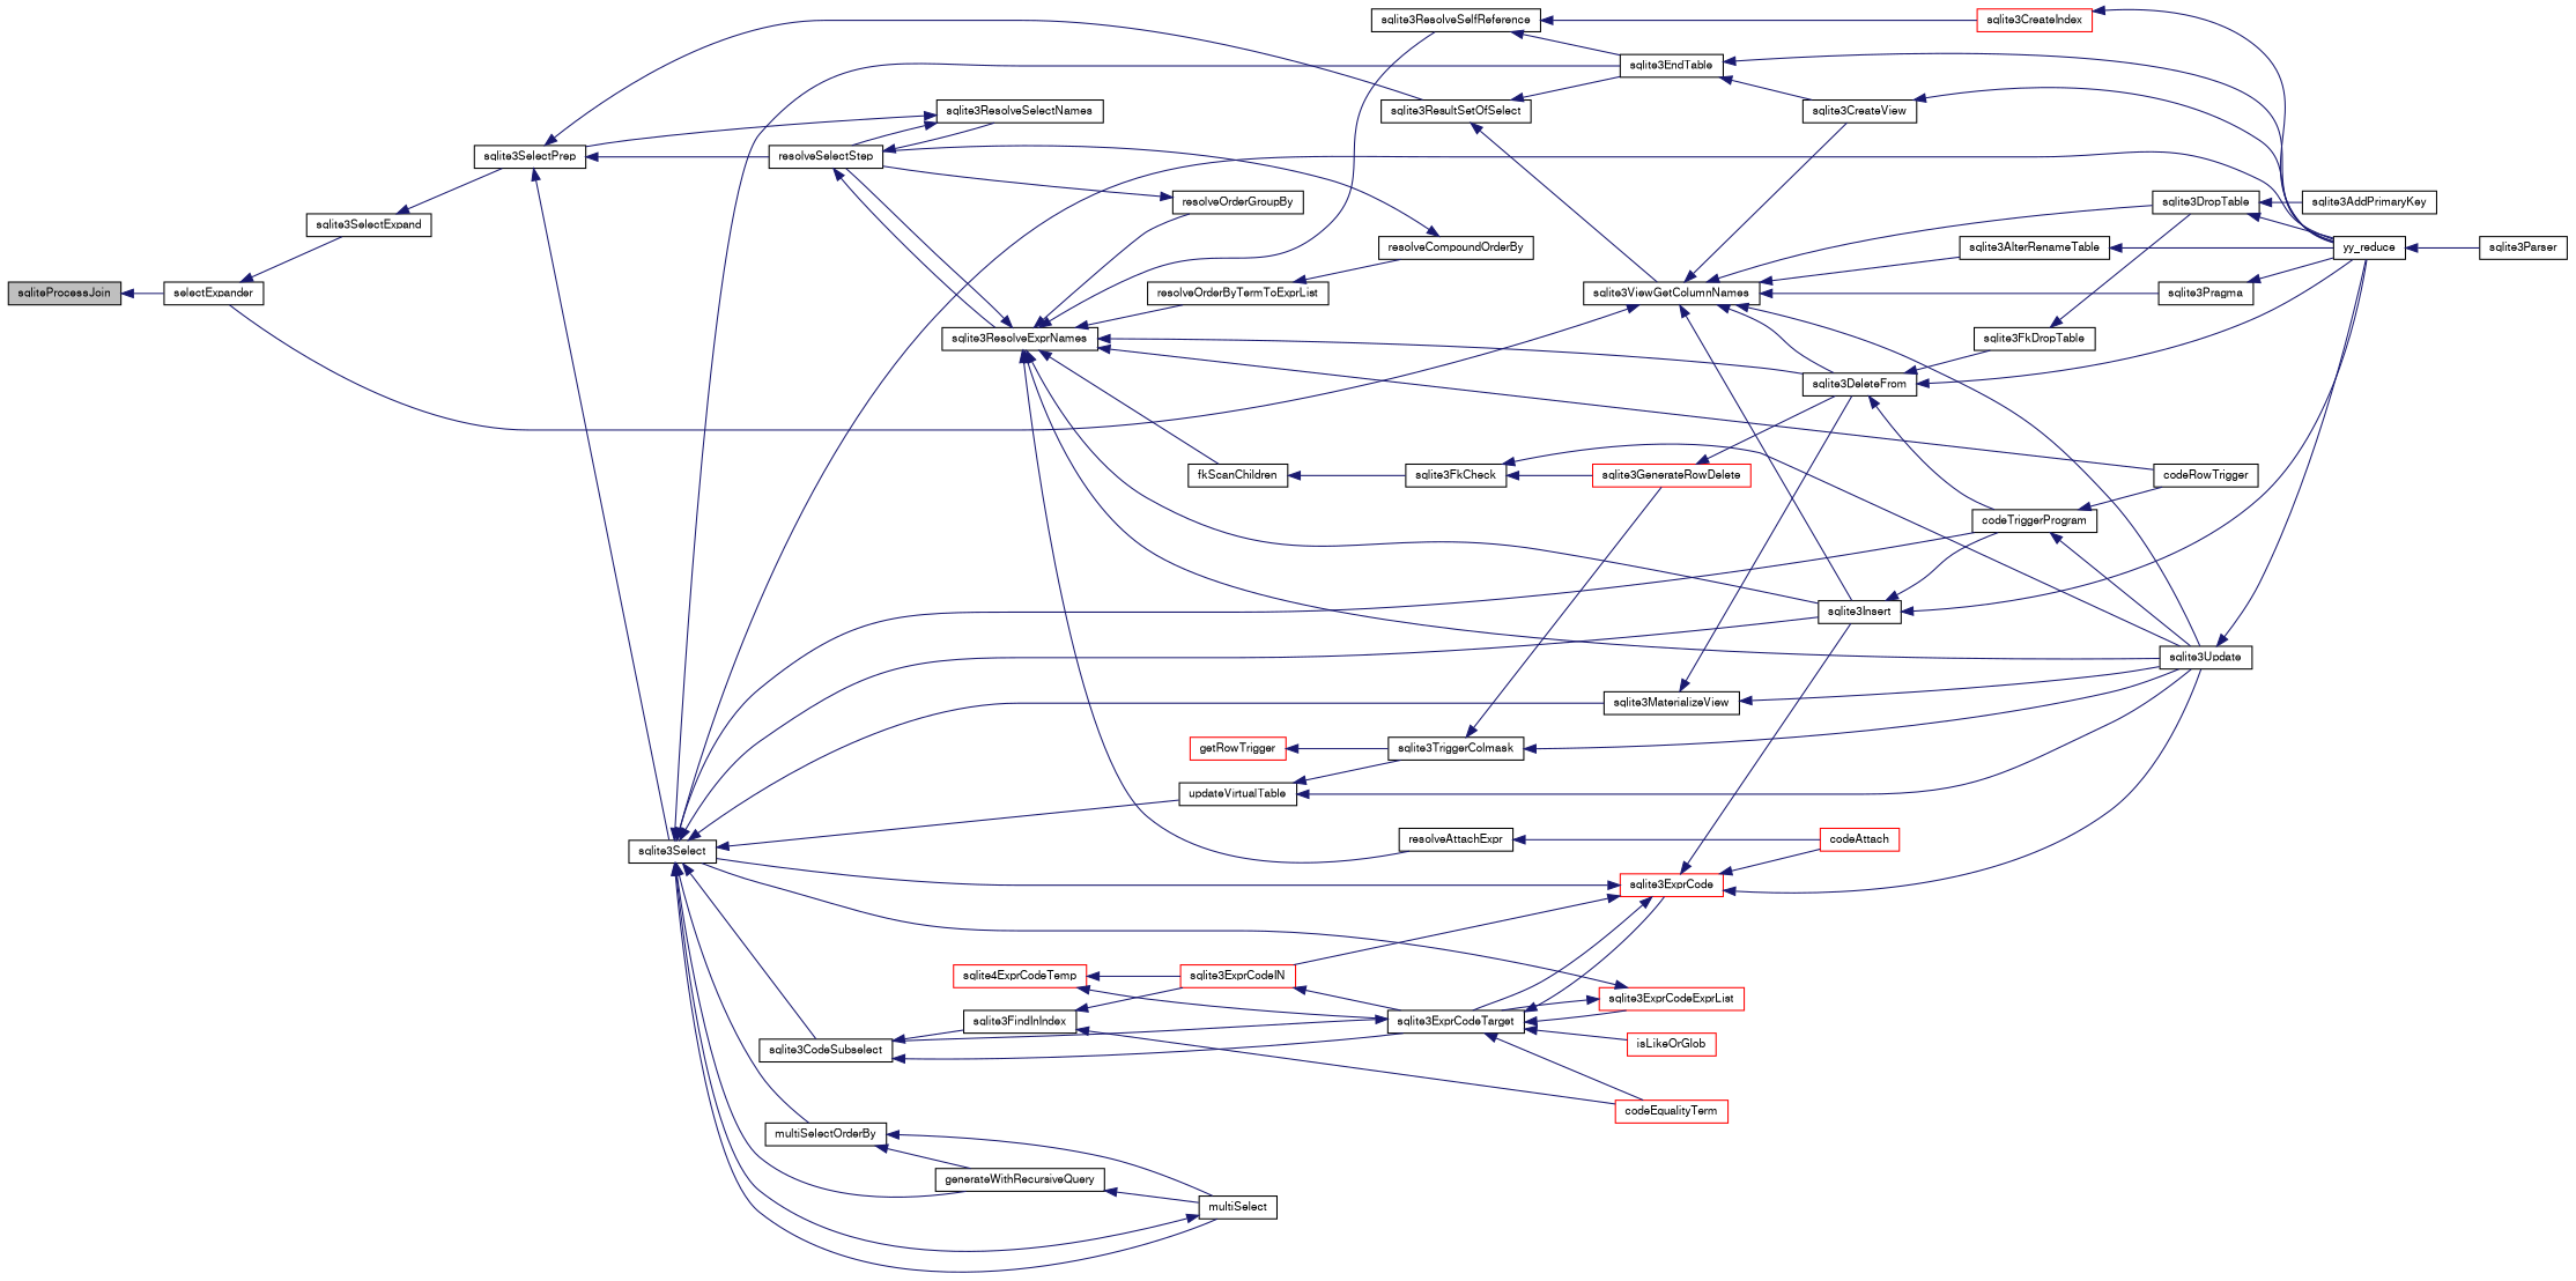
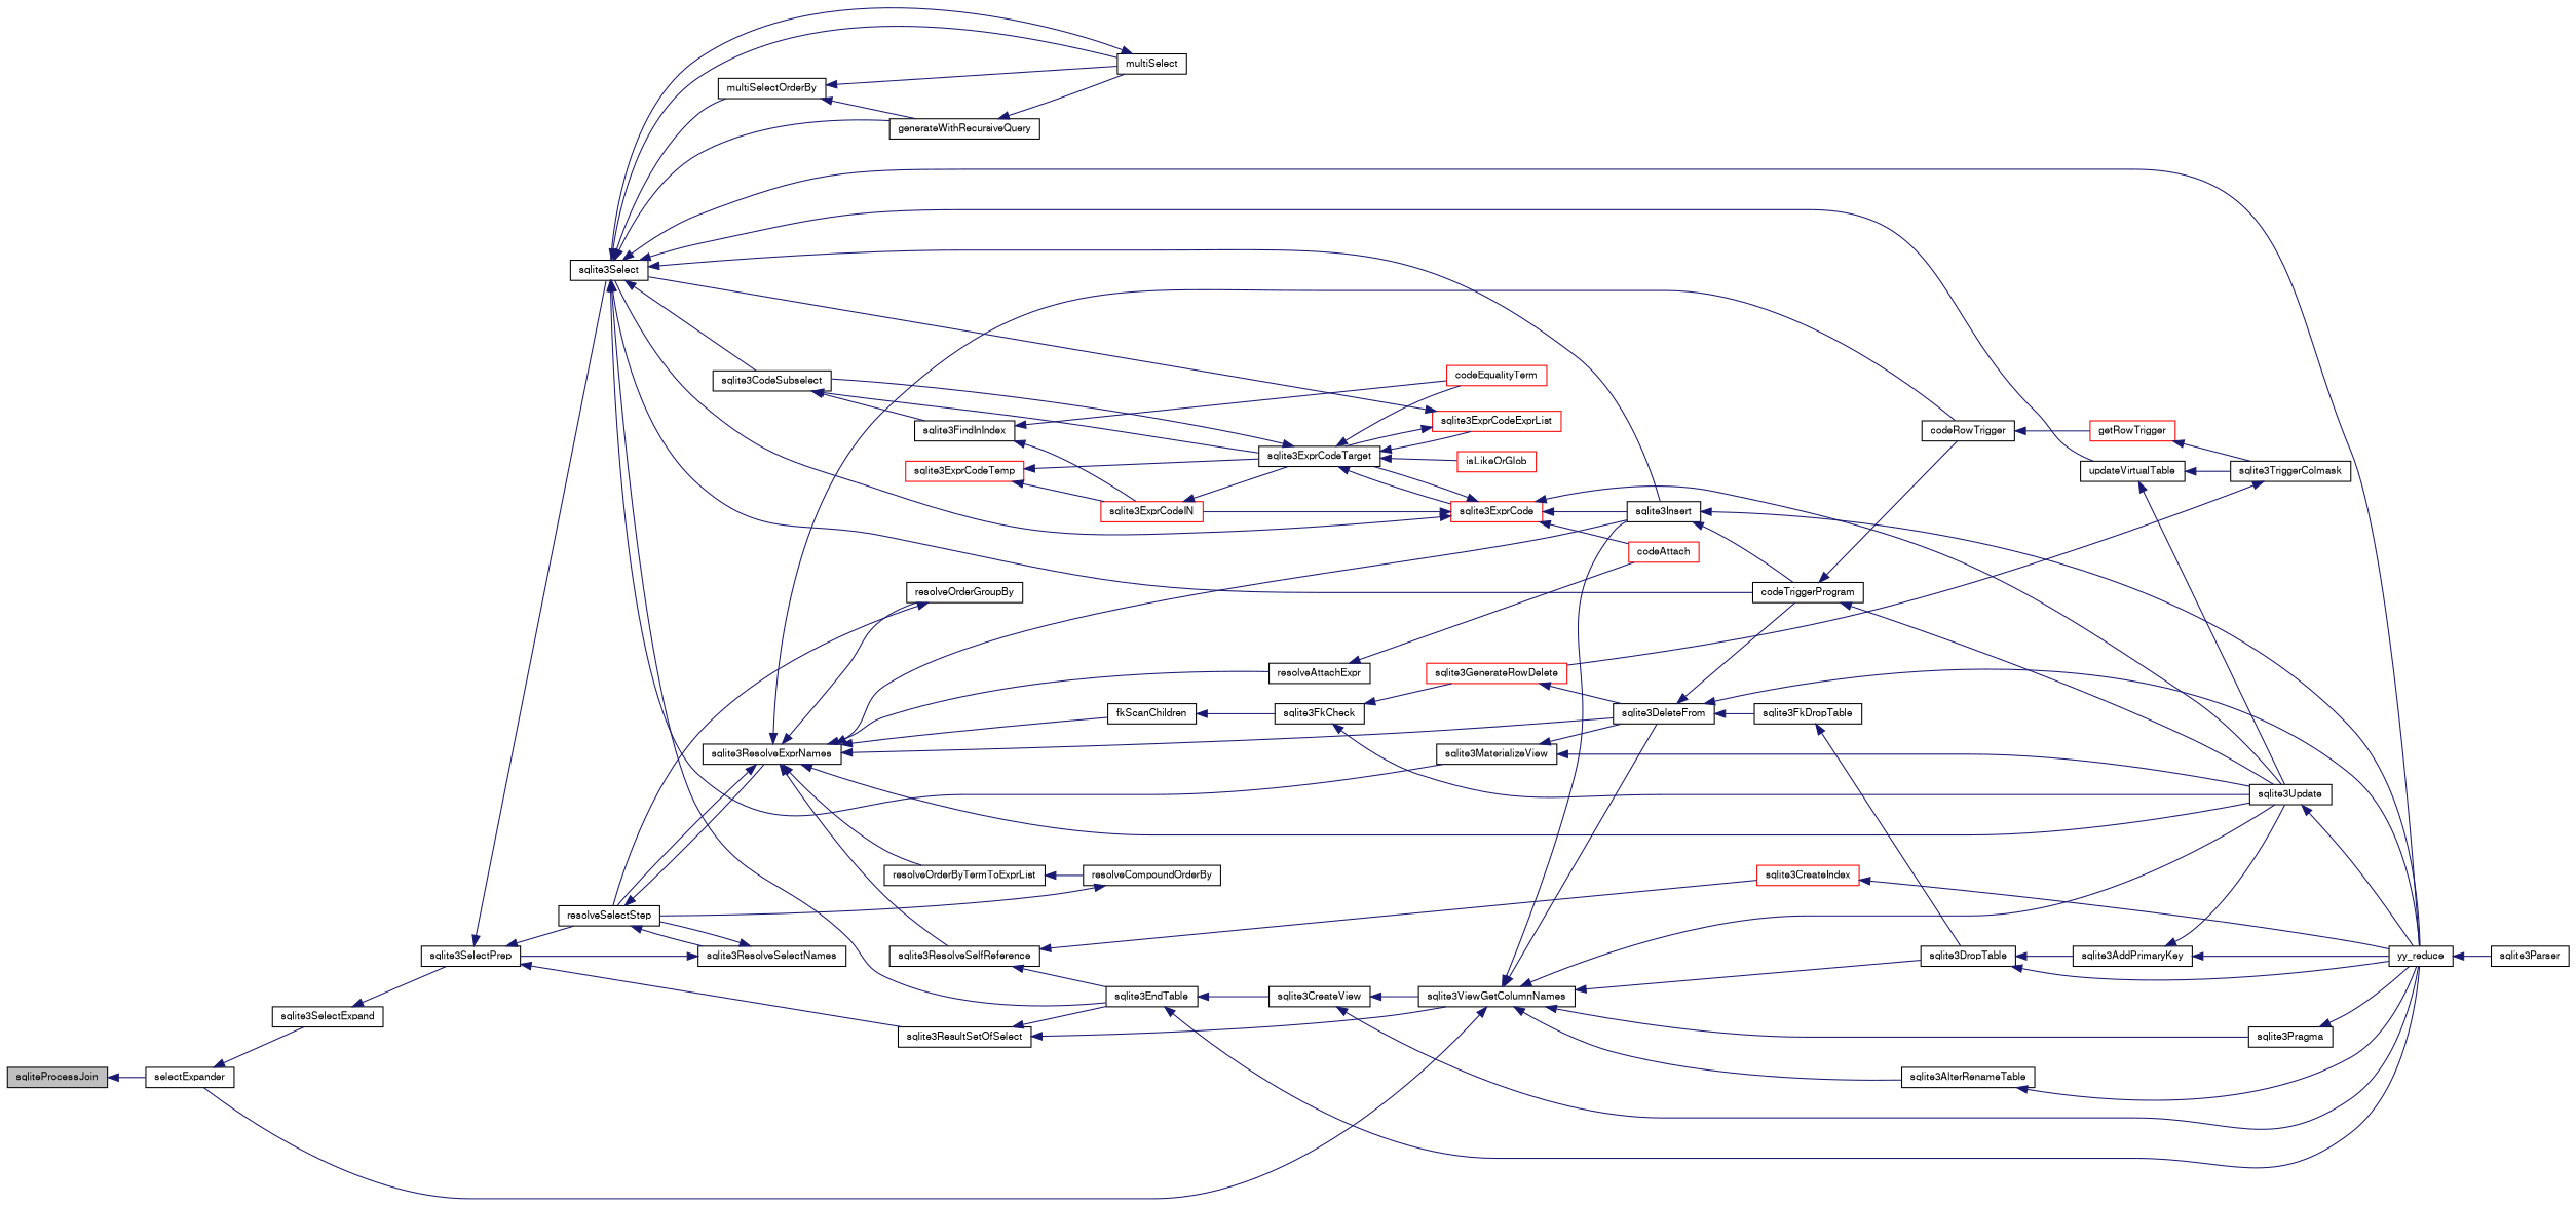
  digraph {
    rankdir=LR
    node [color=black fillcolor=white fontname=FreeSans fontsize=10 shape=record style=filled]
    edge [color=midnightblue dir=back fontname=FreeSans fontsize=10 labelfontname=FreeSans labelfontsize=10 style=solid]
    n1 [fillcolor=grey75 fontcolor=black height=0.2 label=sqliteProcessJoin width=0.4]
    n2 [height=0.2 label=selectExpander width=0.4]
    n3 [height=0.2 label=sqlite3SelectExpand width=0.4]
    n4 [height=0.2 label=sqlite3SelectPrep width=0.4]
    n5 [height=0.2 label=resolveSelectStep width=0.4]
    n6 [height=0.2 label=sqlite3ResultSetOfSelect width=0.4]
    n7 [height=0.2 label=sqlite3Select width=0.4]
    n8 [height=0.2 label=sqlite3ResolveExprNames width=0.4]
    n9 [height=0.2 label=sqlite3ResolveSelectNames width=0.4]
    n10 [height=0.2 label=sqlite3EndTable width=0.4]
    n11 [height=0.2 label=sqlite3ViewGetColumnNames width=0.4]
    n12 [height=0.2 label=sqlite3Insert width=0.4]
    n13 [height=0.2 label=yy_reduce width=0.4]
    n14 [height=0.2 label=codeTriggerProgram width=0.4]
    n15 [height=0.2 label=sqlite3CodeSubselect width=0.4]
    n16 [height=0.2 label=sqlite3MaterializeView width=0.4]
    n17 [height=0.2 label=generateWithRecursiveQuery width=0.4]
    n18 [height=0.2 label=multiSelect width=0.4]
    n19 [height=0.2 label=multiSelectOrderBy width=0.4]
    n20 [height=0.2 label=updateVirtualTable width=0.4]
    n21 [height=0.2 label=resolveOrderByTermToExprList width=0.4]
    n22 [height=0.2 label=resolveOrderGroupBy width=0.4]
    n23 [height=0.2 label=sqlite3ResolveSelfReference width=0.4]
    n24 [height=0.2 label=resolveAttachExpr width=0.4]
    n25 [height=0.2 label=sqlite3DeleteFrom width=0.4]
    n26 [height=0.2 label=codeRowTrigger width=0.4]
    n27 [height=0.2 label=sqlite3Update width=0.4]
    n28 [height=0.2 label=fkScanChildren width=0.4]
    n29 [height=0.2 label=resolveCompoundOrderBy width=0.4]
    n30 [color=red height=0.2 label=sqlite3CreateIndex width=0.4]
    n31 [color=red height=0.2 label=codeAttach width=0.4]
    n32 [height=0.2 label=sqlite3FkDropTable width=0.4]
    n33 [color=red height=0.2 label=getRowTrigger width=0.4]
    n34 [height=0.2 label=sqlite3FkCheck width=0.4]
    n35 [height=0.2 label=sqlite3CreateView width=0.4]
    n36 [height=0.2 label=sqlite3Parser width=0.4]
    n37 [height=0.2 label=sqlite3AddPrimaryKey width=0.4]
    n38 [height=0.2 label=sqlite3DropTable width=0.4]
    n39 [height=0.2 label=sqlite3TriggerColmask width=0.4]
    n40 [color=red height=0.2 label=sqlite3GenerateRowDelete width=0.4]
    n41 [height=0.2 label=sqlite3AlterRenameTable width=0.4]
    n42 [height=0.2 label=sqlite3Pragma width=0.4]
    n43 [height=0.2 label=sqlite3FindInIndex width=0.4]
    n44 [height=0.2 label=sqlite3ExprCodeTarget width=0.4]
    n45 [color=red height=0.2 label=sqlite3ExprCodeIN width=0.4]
    n46 [color=red height=0.2 label=codeEqualityTerm width=0.4]
    n47 [color=red height=0.2 label=sqlite3ExprCode width=0.4]
    n48 [color=red height=0.2 label=sqlite3ExprCodeExprList width=0.4]
    n49 [color=red height=0.2 label=isLikeOrGlob width=0.4]
-   n50 [color=red height=0.2 label=sqlite4ExprCodeTemp width=0.4]
+   n50 [color=red height=0.2 label=sqlite3ExprCodeTemp width=0.4]
    n1 -> n2
    n2 -> n3
    n3 -> n4
    n4 -> n5
    n4 -> n6
    n4 -> n7
    n5 -> n8
    n5 -> n9
    n6 -> n10
    n6 -> n11
    n7 -> n10
    n7 -> n12
    n7 -> n13
    n7 -> n14
    n7 -> n15
    n7 -> n16
    n7 -> n17
    n7 -> n18
    n7 -> n19
    n7 -> n20
    n8 -> n5
    n8 -> n12
    n8 -> n21
    n8 -> n22
    n8 -> n23
    n8 -> n24
    n8 -> n25
    n8 -> n26
    n8 -> n27
    n8 -> n28
    n9 -> n4
    n9 -> n5
    n10 -> n13
    n10 -> n35
    n11 -> n2
    n11 -> n12
    n11 -> n25
    n11 -> n27
-   n11 -> n35
+   n35 -> n11
    n11 -> n38
    n11 -> n41
    n11 -> n42
    n12 -> n13
    n12 -> n14
    n13 -> n36
    n14 -> n26
    n14 -> n27
    n15 -> n43
    n15 -> n44
    n16 -> n25
    n16 -> n27
    n17 -> n18
    n18 -> n7
    n19 -> n17
    n19 -> n18
    n20 -> n27
    n20 -> n39
    n21 -> n29
    n22 -> n5
    n23 -> n10
    n23 -> n30
    n24 -> n31
    n25 -> n13
    n25 -> n14
    n25 -> n32
+   n26 -> n33
    n27 -> n13
    n28 -> n34
    n29 -> n5
    n30 -> n13
    n32 -> n38
    n33 -> n39
    n34 -> n27
    n34 -> n40
    n35 -> n13
+   n37 -> n13
    n38 -> n13
    n38 -> n37
-   n39 -> n27
+   n37 -> n27
    n39 -> n40
    n40 -> n25
    n41 -> n13
    n42 -> n13
    n43 -> n45
    n43 -> n46
    n44 -> n15
    n44 -> n46
    n44 -> n47
    n44 -> n48
    n44 -> n49
    n45 -> n44
    n47 -> n7
    n47 -> n12
    n47 -> n27
    n47 -> n31
    n47 -> n44
    n47 -> n45
    n48 -> n7
    n48 -> n44
    n50 -> n44
    n50 -> n45
  }
